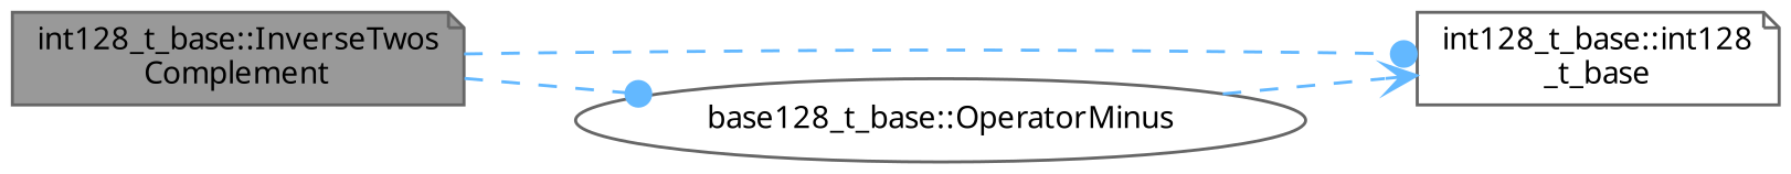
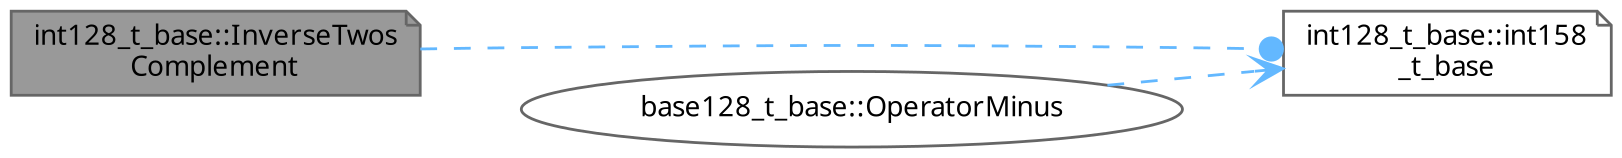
  digraph {
    fontname="Noto Sans"
    rankdir=LR
    node [color=grey40 fillcolor=white fontname="Noto Sans" fontsize=10 shape=note style=filled]
    edge [arrowhead=dot color=steelblue1 fontname="Noto Sans" fontsize=10 labelfontname=Helvetica labelfontsize=10 style=dashed]
    n1 [color=gray40 fillcolor=grey60 fontcolor=black height=0.2 label="int128_t_base::InverseTwos\lComplement" width=0.4]
-   n2 [height=0.2 label="int128_t_base::int128\l_t_base" width=0.4]
+   n2 [height=0.2 label="int128_t_base::int158\l_t_base" width=0.4]
    n3 [height=0.2 label="base128_t_base::OperatorMinus" shape=ellipse width=0.4]
    n1 -> n2
-   n1 -> n3
    n3 -> n2 [arrowhead=vee]
  }
